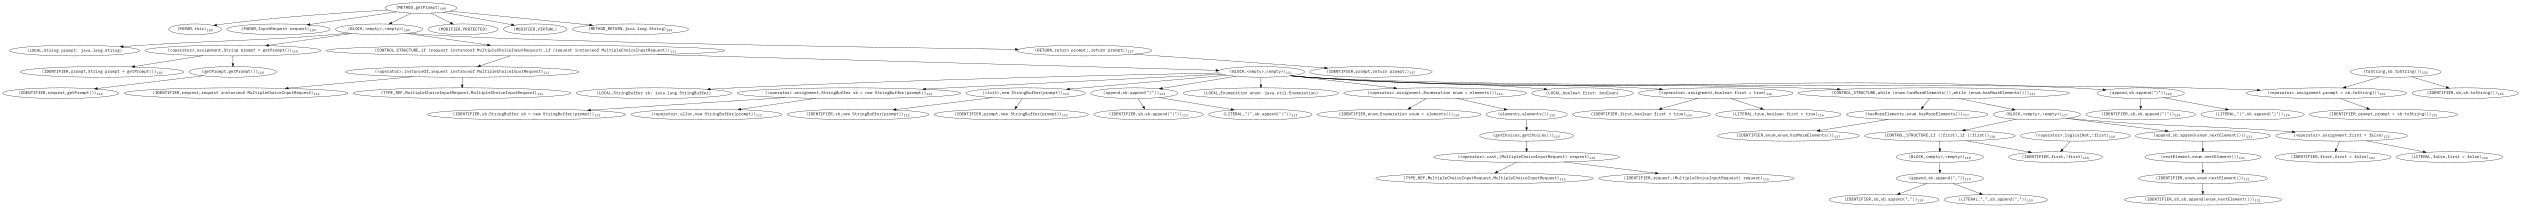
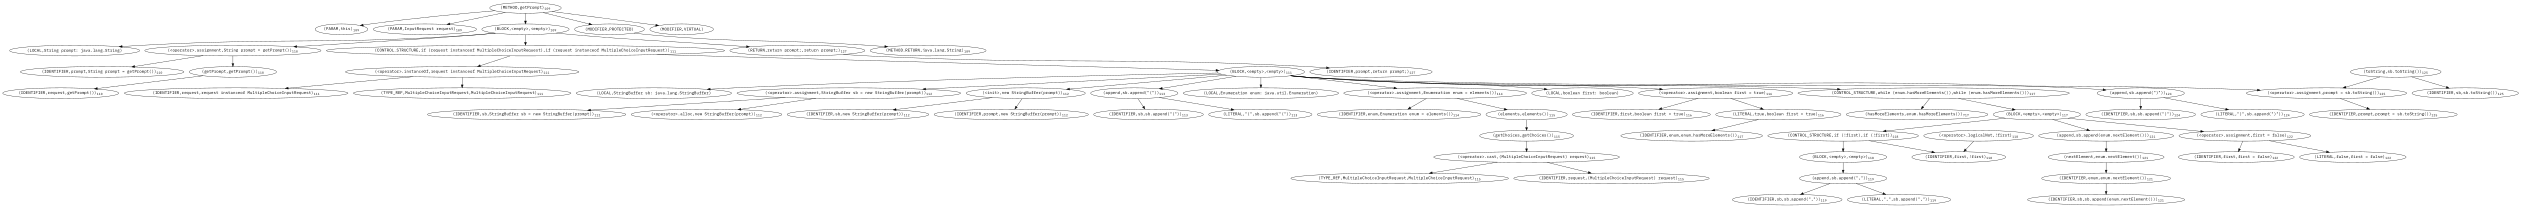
  digraph {
    fontname="IBM Plex Mono"
    node [fontname="IBM Plex Mono"]
    edge [fontname="IBM Plex Mono"]
    n1 [label=<(METHOD,getPrompt)<SUB>109</SUB>>]
    n2 [label=<(PARAM,this)<SUB>109</SUB>>]
    n3 [label=<(PARAM,InputRequest request)<SUB>109</SUB>>]
    n4 [label=<(BLOCK,&lt;empty&gt;,&lt;empty&gt;)<SUB>109</SUB>>]
    n5 [label=<(MODIFIER,PROTECTED)>]
    n6 [label=<(MODIFIER,VIRTUAL)>]
    n7 [label=<(METHOD_RETURN,java.lang.String)<SUB>109</SUB>>]
    n8 [label=<(LOCAL,String prompt: java.lang.String)>]
    n9 [label=<(&lt;operator&gt;.assignment,String prompt = getPrompt())<SUB>110</SUB>>]
    n10 [label=<(CONTROL_STRUCTURE,if (request instanceof MultipleChoiceInputRequest),if (request instanceof MultipleChoiceInputRequest))<SUB>111</SUB>>]
    n11 [label=<(RETURN,return prompt;,return prompt;)<SUB>127</SUB>>]
    n12 [label=<(IDENTIFIER,prompt,String prompt = getPrompt())<SUB>110</SUB>>]
    n13 [label=<(getPrompt,getPrompt())<SUB>110</SUB>>]
    n14 [label=<(&lt;operator&gt;.instanceOf,request instanceof MultipleChoiceInputRequest)<SUB>111</SUB>>]
    n15 [label=<(BLOCK,&lt;empty&gt;,&lt;empty&gt;)<SUB>111</SUB>>]
    n16 [label=<(IDENTIFIER,prompt,return prompt;)<SUB>127</SUB>>]
    n17 [label=<(IDENTIFIER,request,getPrompt())<SUB>110</SUB>>]
    n18 [label=<(IDENTIFIER,request,request instanceof MultipleChoiceInputRequest)<SUB>111</SUB>>]
    n19 [label=<(TYPE_REF,MultipleChoiceInputRequest,MultipleChoiceInputRequest)<SUB>111</SUB>>]
    n20 [label=<(LOCAL,StringBuffer sb: java.lang.StringBuffer)>]
    n21 [label=<(&lt;operator&gt;.assignment,StringBuffer sb = new StringBuffer(prompt))<SUB>112</SUB>>]
    n22 [label=<(&lt;init&gt;,new StringBuffer(prompt))<SUB>112</SUB>>]
    n23 [label=<(append,sb.append(&quot;(&quot;))<SUB>113</SUB>>]
    n24 [label=<(LOCAL,Enumeration enum: java.util.Enumeration)>]
    n25 [label=<(&lt;operator&gt;.assignment,Enumeration enum = elements())<SUB>114</SUB>>]
    n26 [label=<(LOCAL,boolean first: boolean)>]
    n27 [label=<(&lt;operator&gt;.assignment,boolean first = true)<SUB>116</SUB>>]
    n28 [label=<(CONTROL_STRUCTURE,while (enum.hasMoreElements()),while (enum.hasMoreElements()))<SUB>117</SUB>>]
    n29 [label=<(append,sb.append(&quot;)&quot;))<SUB>124</SUB>>]
    n30 [label=<(&lt;operator&gt;.assignment,prompt = sb.toString())<SUB>125</SUB>>]
    n31 [label=<(IDENTIFIER,sb,StringBuffer sb = new StringBuffer(prompt))<SUB>112</SUB>>]
    n32 [label=<(&lt;operator&gt;.alloc,new StringBuffer(prompt))<SUB>112</SUB>>]
    n33 [label=<(IDENTIFIER,sb,new StringBuffer(prompt))<SUB>112</SUB>>]
    n34 [label=<(IDENTIFIER,prompt,new StringBuffer(prompt))<SUB>112</SUB>>]
    n35 [label=<(IDENTIFIER,sb,sb.append(&quot;(&quot;))<SUB>113</SUB>>]
    n36 [label=<(LITERAL,&quot;(&quot;,sb.append(&quot;(&quot;))<SUB>113</SUB>>]
    n37 [label=<(IDENTIFIER,enum,Enumeration enum = elements())<SUB>114</SUB>>]
    n38 [label=<(elements,elements())<SUB>115</SUB>>]
    n39 [label=<(IDENTIFIER,first,boolean first = true)<SUB>116</SUB>>]
    n40 [label=<(LITERAL,true,boolean first = true)<SUB>116</SUB>>]
    n41 [label=<(hasMoreElements,enum.hasMoreElements())<SUB>717</SUB>>]
    n42 [label=<(BLOCK,&lt;empty&gt;,&lt;empty&gt;)<SUB>117</SUB>>]
    n43 [label=<(IDENTIFIER,sb,sb.append(&quot;)&quot;))<SUB>124</SUB>>]
    n44 [label=<(LITERAL,&quot;)&quot;,sb.append(&quot;)&quot;))<SUB>124</SUB>>]
    n45 [label=<(IDENTIFIER,prompt,prompt = sb.toString())<SUB>125</SUB>>]
    n46 [label=<(getChoices,getChoices())<SUB>115</SUB>>]
    n47 [label=<(&lt;operator&gt;.cast,(MultipleChoiceInputRequest) request)<SUB>115</SUB>>]
    n48 [label=<(TYPE_REF,MultipleChoiceInputRequest,MultipleChoiceInputRequest)<SUB>115</SUB>>]
    n49 [label=<(IDENTIFIER,request,(MultipleChoiceInputRequest) request)<SUB>115</SUB>>]
    n50 [label=<(IDENTIFIER,enum,enum.hasMoreElements())<SUB>117</SUB>>]
    n51 [label=<(CONTROL_STRUCTURE,if (!first),if (!first))<SUB>118</SUB>>]
    n52 [label=<(append,sb.append(enum.nextElement()))<SUB>121</SUB>>]
    n53 [label=<(&lt;operator&gt;.assignment,first = false)<SUB>122</SUB>>]
    n54 [label=<(BLOCK,&lt;empty&gt;,&lt;empty&gt;)<SUB>118</SUB>>]
    n55 [label=<(IDENTIFIER,first,!first)<SUB>118</SUB>>]
    n56 [label=<(nextElement,enum.nextElement())<SUB>121</SUB>>]
    n57 [label=<(IDENTIFIER,first,first = false)<SUB>122</SUB>>]
    n58 [label=<(LITERAL,false,first = false)<SUB>122</SUB>>]
    n59 [label=<(&lt;operator&gt;.logicalNot,!first)<SUB>118</SUB>>]
    n60 [label=<(append,sb.append(&quot;,&quot;))<SUB>119</SUB>>]
    n61 [label=<(IDENTIFIER,sb,sb.append(&quot;,&quot;))<SUB>119</SUB>>]
    n62 [label=<(LITERAL,&quot;,&quot;,sb.append(&quot;,&quot;))<SUB>119</SUB>>]
    n63 [label=<(IDENTIFIER,sb,sb.append(enum.nextElement()))<SUB>121</SUB>>]
    n64 [label=<(IDENTIFIER,enum,enum.nextElement())<SUB>121</SUB>>]
    n65 [label=<(toString,sb.toString())<SUB>125</SUB>>]
    n66 [label=<(IDENTIFIER,sb,sb.toString())<SUB>125</SUB>>]
    n1 -> n2
    n1 -> n3
    n1 -> n4
    n1 -> n5
    n1 -> n6
-   n1 -> n7
+   n5 -> n7
    n4 -> n8
    n4 -> n9
    n4 -> n10
    n4 -> n11
    n9 -> n12
    n9 -> n13
    n10 -> n14
    n10 -> n15
    n11 -> n16
    n13 -> n17
    n14 -> n18
    n14 -> n19
    n15 -> n20
    n15 -> n21
    n15 -> n22
    n15 -> n23
    n15 -> n24
    n15 -> n25
    n15 -> n26
    n15 -> n27
    n15 -> n28
    n15 -> n29
    n15 -> n30
    n21 -> n31
    n21 -> n32
    n22 -> n33
    n22 -> n34
    n23 -> n35
    n23 -> n36
    n25 -> n37
    n25 -> n38
    n27 -> n39
    n27 -> n40
    n28 -> n41
    n28 -> n42
    n29 -> n43
    n29 -> n44
    n30 -> n45
    n38 -> n46
-   n41 -> n50
+   n40 -> n50
    n42 -> n51
    n42 -> n52
    n42 -> n53
    n46 -> n47
    n47 -> n48
    n47 -> n49
    n51 -> n54
    n51 -> n55
    n52 -> n56
    n53 -> n57
    n53 -> n58
    n54 -> n60
    n56 -> n64
    n59 -> n55
    n60 -> n61
    n60 -> n62
    n64 -> n63
    n65 -> n30
    n65 -> n66
  }
